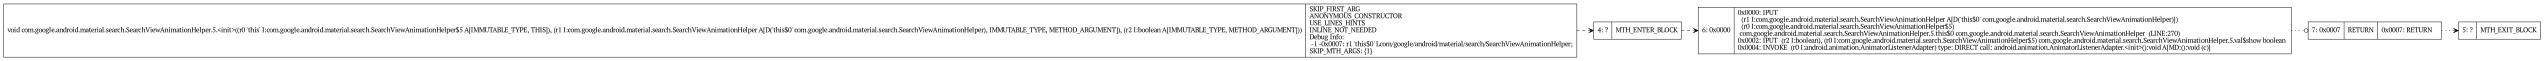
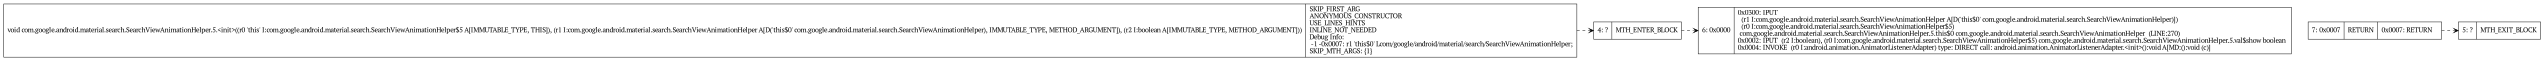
  digraph {
    fontname="PT Serif"
    rankdir=LR
    node [fontname="PT Serif" shape=record]
    edge [arrowhead=vee fontname="PT Serif" style=dashed]
    n1 [label="{4\:\ ?|MTH_ENTER_BLOCK\l}"]
-   n2 [label="{6\:\ 0x0000|0x0000: IPUT  \l  (r1 I:com.google.android.material.search.SearchViewAnimationHelper A[D('this$0' com.google.android.material.search.SearchViewAnimationHelper)])\l  (r0 I:com.google.android.material.search.SearchViewAnimationHelper$5)\l com.google.android.material.search.SearchViewAnimationHelper.5.this$0 com.google.android.material.search.SearchViewAnimationHelper  (LINE:270)\l0x0002: IPUT  (r2 I:boolean), (r0 I:com.google.android.material.search.SearchViewAnimationHelper$5) com.google.android.material.search.SearchViewAnimationHelper.5.val$show boolean \l0x0004: INVOKE  (r0 I:android.animation.AnimatorListenerAdapter) type: DIRECT call: android.animation.AnimatorListenerAdapter.\<init\>():void A[MD:():void (c)]\l}"]
+   n2 [label="{6\:\ 0x0000|0x0300: IPUT  \l  (r1 I:com.google.android.material.search.SearchViewAnimationHelper A[D('this$0' com.google.android.material.search.SearchViewAnimationHelper)])\l  (r0 I:com.google.android.material.search.SearchViewAnimationHelper$5)\l com.google.android.material.search.SearchViewAnimationHelper.5.this$0 com.google.android.material.search.SearchViewAnimationHelper  (LINE:270)\l0x0002: IPUT  (r2 I:boolean), (r0 I:com.google.android.material.search.SearchViewAnimationHelper$5) com.google.android.material.search.SearchViewAnimationHelper.5.val$show boolean \l0x0004: INVOKE  (r0 I:android.animation.AnimatorListenerAdapter) type: DIRECT call: android.animation.AnimatorListenerAdapter.\<init\>():void A[MD:():void (c)]\l}"]
    n3 [label="{7\:\ 0x0007|RETURN\l|0x0007: RETURN   \l}"]
    n4 [label="{5\:\ ?|MTH_EXIT_BLOCK\l}"]
    n5 [label="{void com.google.android.material.search.SearchViewAnimationHelper.5.\<init\>((r0 'this' I:com.google.android.material.search.SearchViewAnimationHelper$5 A[IMMUTABLE_TYPE, THIS]), (r1 I:com.google.android.material.search.SearchViewAnimationHelper A[D('this$0' com.google.android.material.search.SearchViewAnimationHelper), IMMUTABLE_TYPE, METHOD_ARGUMENT]), (r2 I:boolean A[IMMUTABLE_TYPE, METHOD_ARGUMENT]))  | SKIP_FIRST_ARG\lANONYMOUS_CONSTRUCTOR\lUSE_LINES_HINTS\lINLINE_NOT_NEEDED\lDebug Info:\l  \-1 \-0x0007: r1 'this$0' Lcom\/google\/android\/material\/search\/SearchViewAnimationHelper;\lSKIP_MTH_ARGS: \{1\}\l}"]
    n1 -> n2
-   n2 -> n3 [arrowhead=odot style=dotted]
-   n3 -> n4 [style=dotted]
+   n3 -> n4
    n5 -> n1
  }
